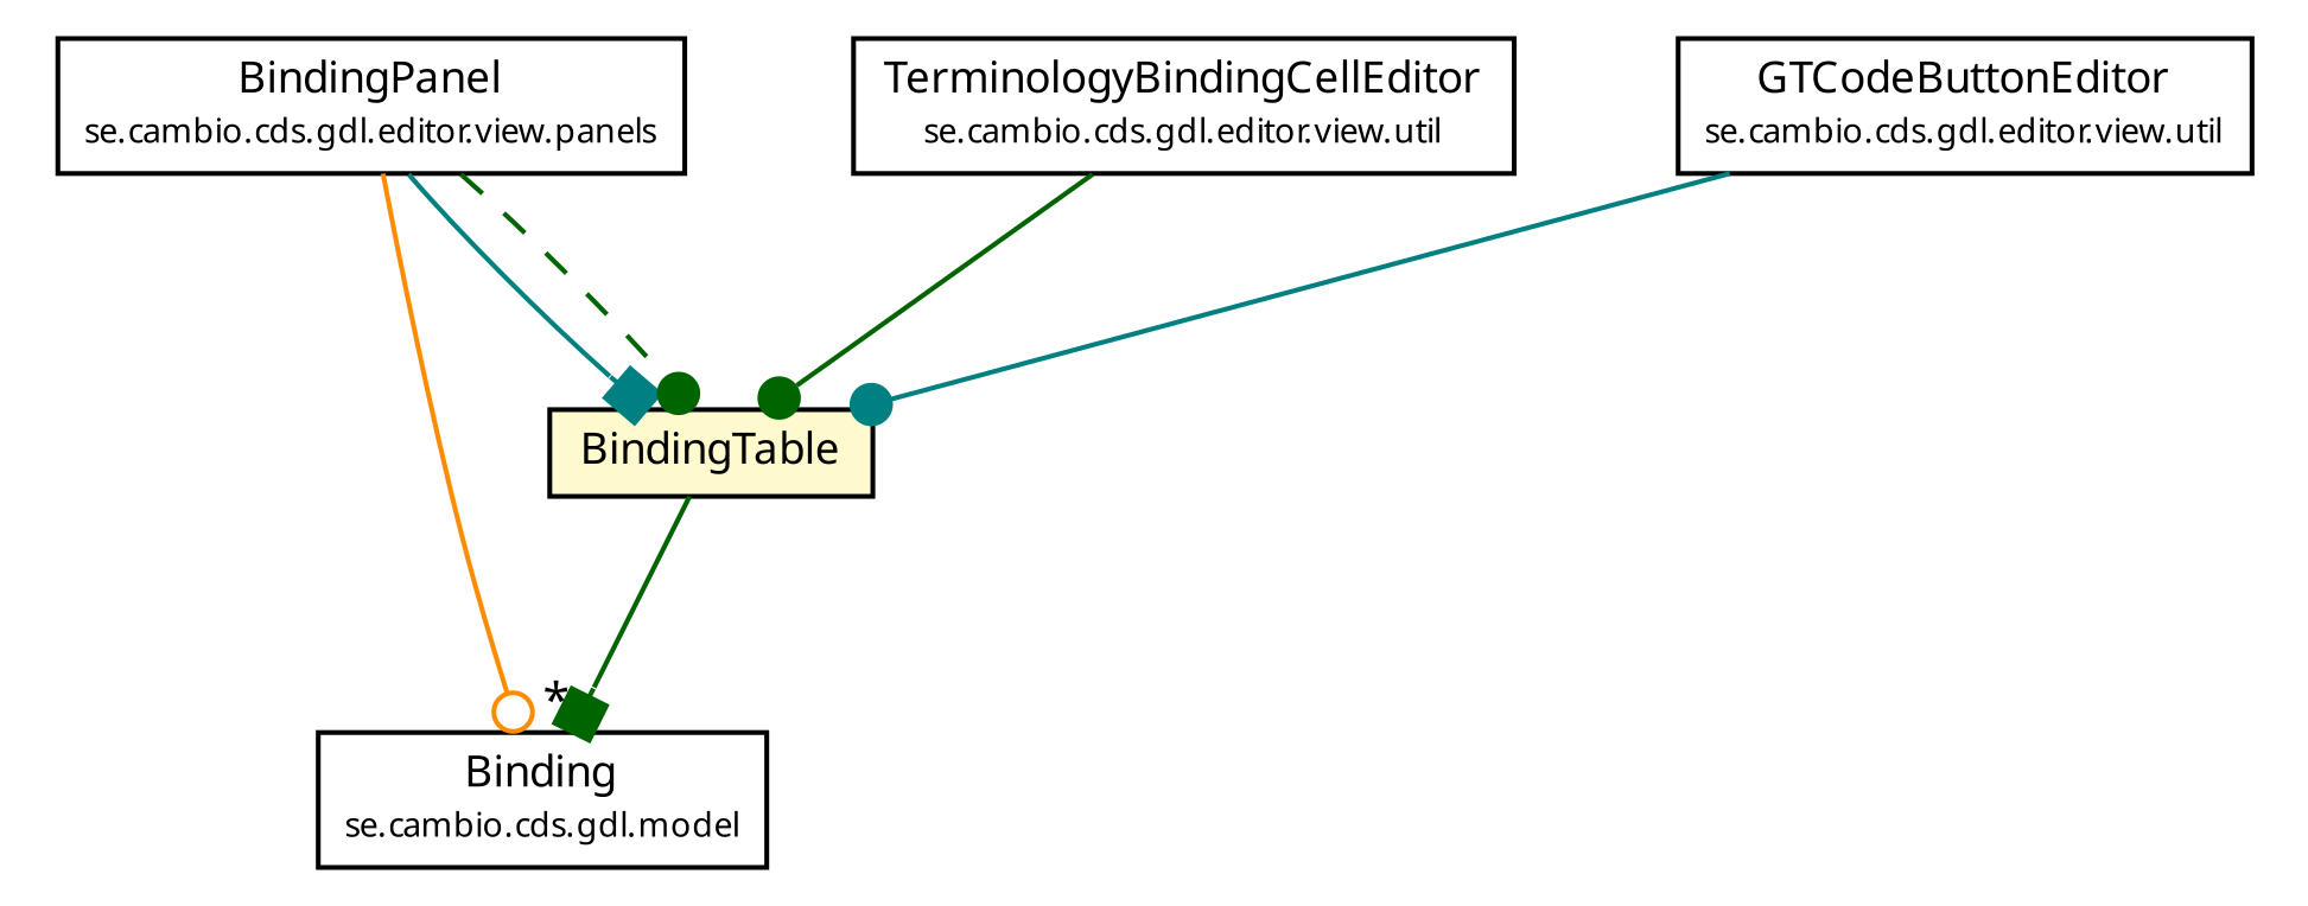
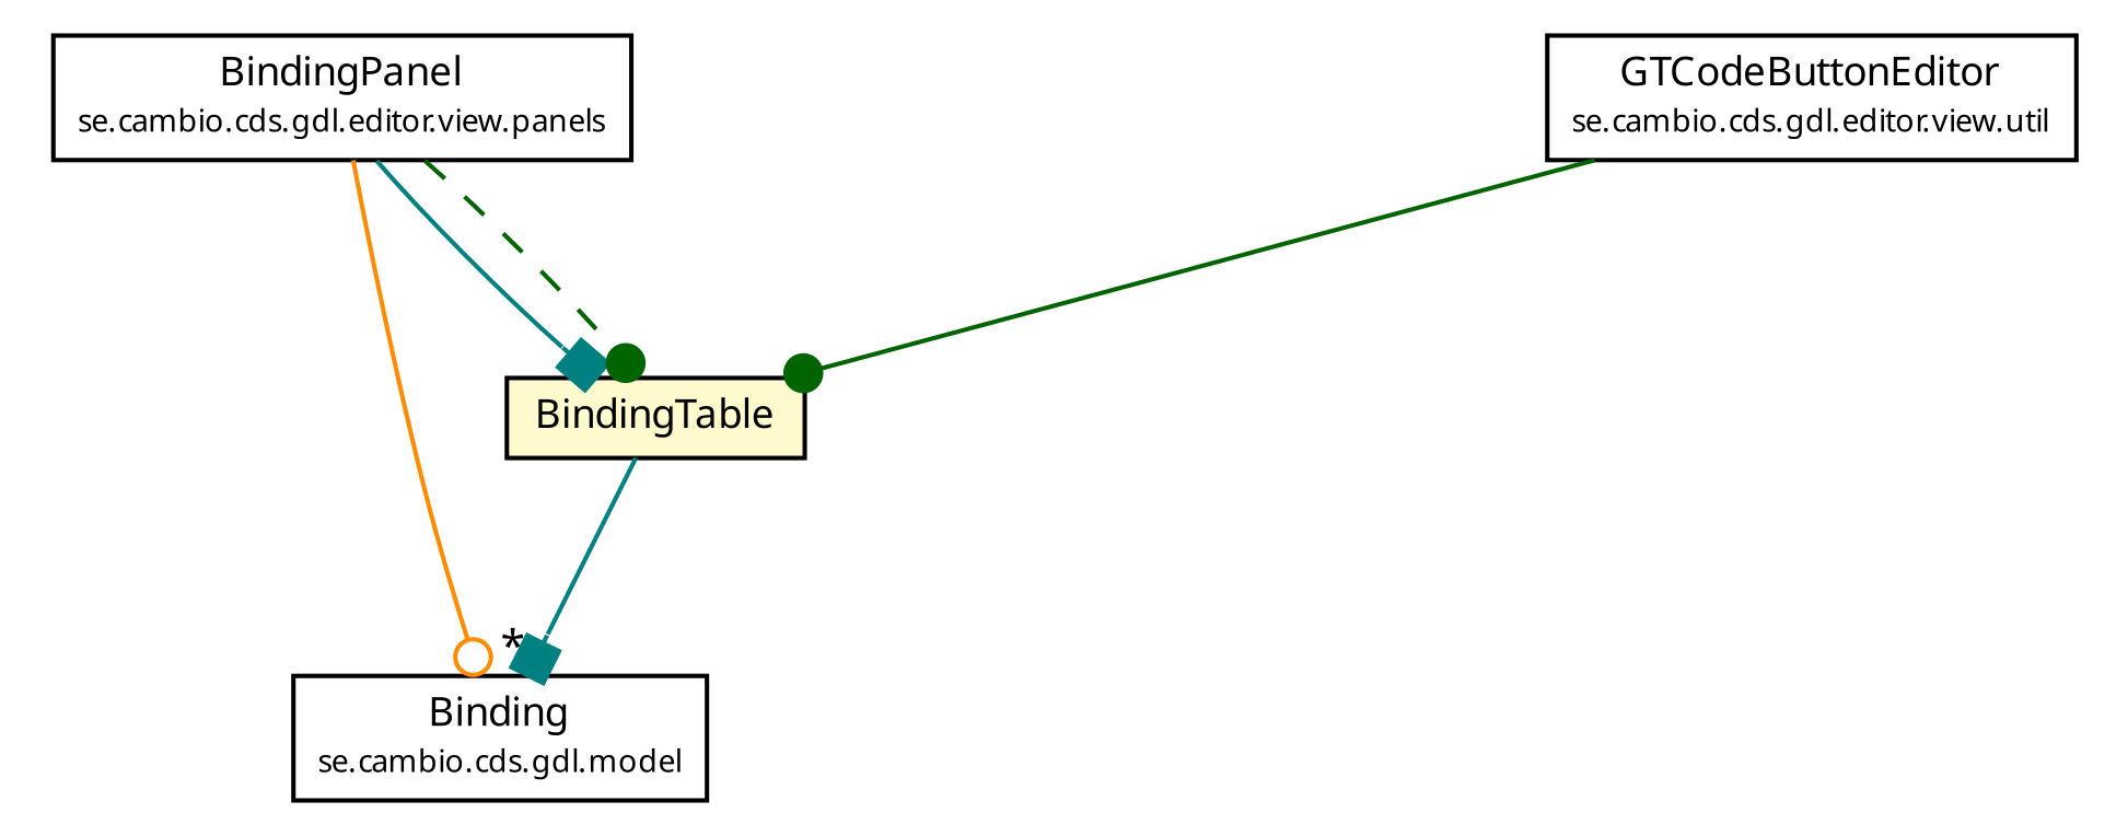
  digraph {
    fontname="IBM Plex Sans"
    nodesep=0.25
    ranksep=0.5
    node [fontcolor=black fontname="IBM Plex Sans" fontsize=9.0 shape=plaintext]
    edge [arrowhead=dot color=darkgreen fontcolor=black fontname="IBM Plex Sans" fontsize=10.0 headport=p labelfontname="Trebuchet MS" labelfontsize=10 tailport=p]
    n1 [label=<<table title="se.cambio.cds.gdl.model.Binding" border="0" cellborder="1" cellspacing="0" cellpadding="2" port="p" href="../../../model/Binding.html"> 		<tr><td><table border="0" cellspacing="0" cellpadding="1"> <tr><td align="center" balign="center"><font face="Trebuchet MS"> Binding </font></td></tr> <tr><td align="center" balign="center"><font face="Trebuchet MS" point-size="7.0"> se.cambio.cds.gdl.model </font></td></tr> 		</table></td></tr> 		</table>>]
    n2 [label=<<table title="se.cambio.cds.gdl.editor.view.panels.BindingPanel" border="0" cellborder="1" cellspacing="0" cellpadding="2" port="p" href="../panels/BindingPanel.html"> 		<tr><td><table border="0" cellspacing="0" cellpadding="1"> <tr><td align="center" balign="center"><font face="Trebuchet MS"> BindingPanel </font></td></tr> <tr><td align="center" balign="center"><font face="Trebuchet MS" point-size="7.0"> se.cambio.cds.gdl.editor.view.panels </font></td></tr> 		</table></td></tr> 		</table>>]
    n3 [label=<<table title="se.cambio.cds.gdl.editor.view.tables.BindingTable" border="0" cellborder="1" cellspacing="0" cellpadding="2" port="p" bgcolor="lemonChiffon" href="./BindingTable.html"> 		<tr><td><table border="0" cellspacing="0" cellpadding="1"> <tr><td align="center" balign="center"><font face="Trebuchet MS"> BindingTable </font></td></tr> 		</table></td></tr> 		</table>>]
-   n4 [label=<<table title="se.cambio.cds.gdl.editor.view.util.TerminologyBindingCellEditor" border="0" cellborder="1" cellspacing="0" cellpadding="2" port="p" href="../util/TerminologyBindingCellEditor.html"> 		<tr><td><table border="0" cellspacing="0" cellpadding="1"> <tr><td align="center" balign="center"><font face="Trebuchet MS"> TerminologyBindingCellEditor </font></td></tr> <tr><td align="center" balign="center"><font face="Trebuchet MS" point-size="7.0"> se.cambio.cds.gdl.editor.view.util </font></td></tr> 		</table></td></tr> 		</table>>]
    n5 [label=<<table title="se.cambio.cds.gdl.editor.view.util.GTCodeButtonEditor" border="0" cellborder="1" cellspacing="0" cellpadding="2" port="p" href="../util/GTCodeButtonEditor.html"> 		<tr><td><table border="0" cellspacing="0" cellpadding="1"> <tr><td align="center" balign="center"><font face="Trebuchet MS"> GTCodeButtonEditor </font></td></tr> <tr><td align="center" balign="center"><font face="Trebuchet MS" point-size="7.0"> se.cambio.cds.gdl.editor.view.util </font></td></tr> 		</table></td></tr> 		</table>>]
    n2 -> n1 [arrowhead=odot color=darkorange style=solid]
    n2 -> n3 [arrowhead=box color=teal]
    n2 -> n3 [style=dashed]
-   n3 -> n1 [arrowhead=box headlabel="*"]
-   n4 -> n3
-   n5 -> n3 [color=teal]
+   n3 -> n1 [arrowhead=box color=teal headlabel="*"]
+   n5 -> n3
  }
